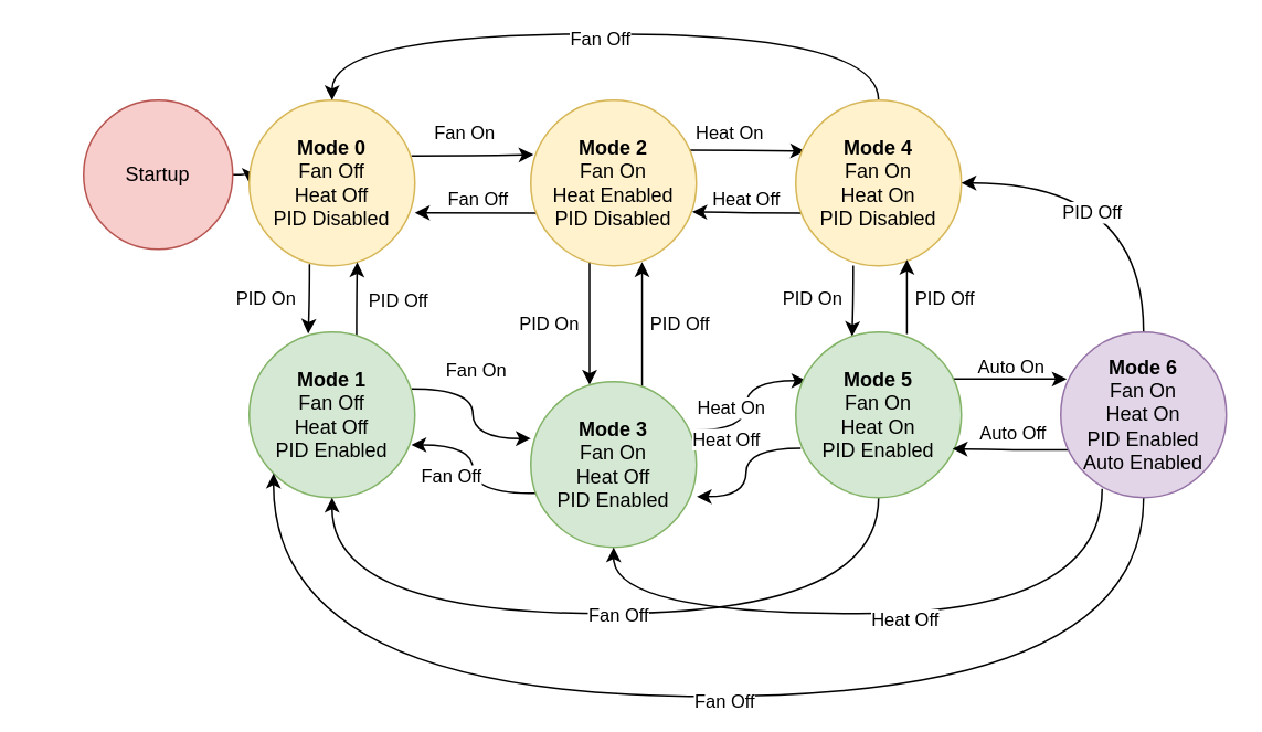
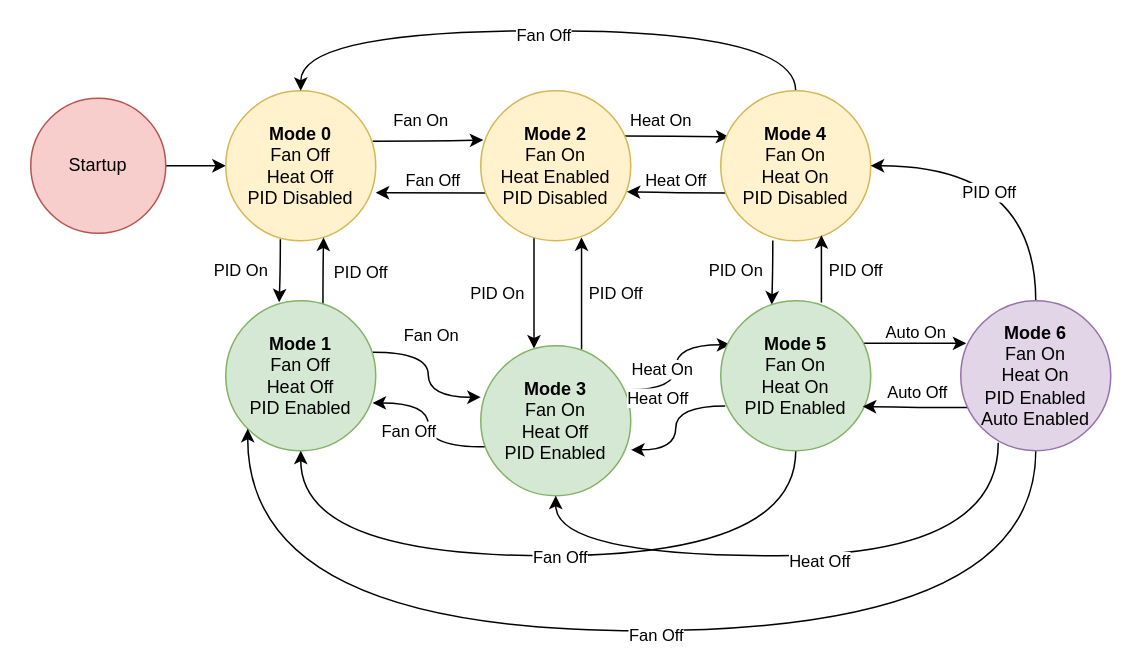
  <mxCell id="0" />
  <mxCell id="1" parent="0" />
  <mxCell id="2" style="edgeStyle=orthogonalEdgeStyle;curved=1;rounded=0;orthogonalLoop=1;jettySize=auto;html=1;exitX=1;exitY=0.5;exitDx=0;exitDy=0;entryX=0;entryY=0.5;entryDx=0;entryDy=0;startArrow=none;startFill=0;endArrow=classic;endFill=1;" edge="1" parent="1" source="3" target="7"><mxGeometry relative="1" as="geometry" /></mxCell>
- <mxCell id="3" value="Startup" style="ellipse;whiteSpace=wrap;html=1;aspect=fixed;fillColor=#f8cecc;strokeColor=#b85450;" parent="1" vertex="1"><mxGeometry x="50" y="60" width="90" height="90" as="geometry" /></mxCell>
+ <mxCell id="3" value="Startup" style="ellipse;whiteSpace=wrap;html=1;aspect=fixed;fillColor=#f8cecc;strokeColor=#b85450;" parent="1" vertex="1"><mxGeometry x="20" y="65" width="90" height="90" as="geometry" /></mxCell>
  <mxCell id="4" value="PID On" style="edgeStyle=orthogonalEdgeStyle;curved=1;rounded=0;orthogonalLoop=1;jettySize=auto;html=1;exitX=0.364;exitY=0.99;exitDx=0;exitDy=0;entryX=0.356;entryY=0.01;entryDx=0;entryDy=0;entryPerimeter=0;startArrow=none;startFill=0;endArrow=classic;endFill=1;exitPerimeter=0;" edge="1" parent="1" source="7" target="16"><mxGeometry x="0.019" y="-26" relative="1" as="geometry"><mxPoint as="offset" /></mxGeometry></mxCell>
  <mxCell id="5" style="edgeStyle=orthogonalEdgeStyle;curved=1;rounded=0;orthogonalLoop=1;jettySize=auto;html=1;exitX=0.979;exitY=0.336;exitDx=0;exitDy=0;entryX=0.017;entryY=0.329;entryDx=0;entryDy=0;startArrow=none;startFill=0;endArrow=classic;endFill=1;exitPerimeter=0;entryPerimeter=0;" edge="1" parent="1" source="7" target="11"><mxGeometry relative="1" as="geometry" /></mxCell>
  <mxCell id="6" value="Fan On" style="edgeLabel;html=1;align=center;verticalAlign=middle;resizable=0;points=[];" vertex="1" connectable="0" parent="5"><mxGeometry x="-0.204" y="1" relative="1" as="geometry"><mxPoint x="2" y="-13" as="offset" /></mxGeometry></mxCell>
  <mxCell id="7" value="&lt;b&gt;Mode 0&lt;/b&gt;&lt;br&gt;Fan Off&lt;br&gt;Heat Off&lt;br&gt;PID Disabled" style="ellipse;whiteSpace=wrap;html=1;aspect=fixed;fillColor=#fff2cc;strokeColor=#d6b656;" vertex="1" parent="1"><mxGeometry x="150" y="60" width="100" height="100" as="geometry" /></mxCell>
  <mxCell id="8" value="Fan Off" style="edgeStyle=orthogonalEdgeStyle;curved=1;rounded=0;orthogonalLoop=1;jettySize=auto;html=1;exitX=0.038;exitY=0.681;exitDx=0;exitDy=0;startArrow=none;startFill=0;endArrow=classic;endFill=1;exitPerimeter=0;" edge="1" parent="1" source="11"><mxGeometry x="-0.085" y="-8" relative="1" as="geometry"><mxPoint x="250" y="128" as="targetPoint" /><mxPoint x="-2" as="offset" /></mxGeometry></mxCell>
  <mxCell id="9" value="PID On" style="edgeStyle=orthogonalEdgeStyle;curved=1;rounded=0;orthogonalLoop=1;jettySize=auto;html=1;exitX=0.355;exitY=0.97;exitDx=0;exitDy=0;entryX=0.355;entryY=0.019;entryDx=0;entryDy=0;startArrow=none;startFill=0;endArrow=classic;endFill=1;exitPerimeter=0;entryPerimeter=0;" edge="1" parent="1" source="11" target="21"><mxGeometry x="0.025" y="-25" relative="1" as="geometry"><mxPoint as="offset" /></mxGeometry></mxCell>
  <mxCell id="10" value="Heat On" style="edgeStyle=orthogonalEdgeStyle;curved=1;rounded=0;orthogonalLoop=1;jettySize=auto;html=1;exitX=0.947;exitY=0.301;exitDx=0;exitDy=0;startArrow=none;startFill=0;endArrow=classic;endFill=1;exitPerimeter=0;entryX=0.057;entryY=0.308;entryDx=0;entryDy=0;entryPerimeter=0;" edge="1" parent="1" source="11" target="26"><mxGeometry x="-0.295" y="10" relative="1" as="geometry"><mxPoint as="offset" /></mxGeometry></mxCell>
  <mxCell id="11" value="&lt;b&gt;Mode 2&lt;/b&gt;&lt;br&gt;Fan On&lt;br&gt;Heat Enabled&lt;br&gt;PID Disabled" style="ellipse;whiteSpace=wrap;html=1;aspect=fixed;fillColor=#fff2cc;strokeColor=#d6b656;" vertex="1" parent="1"><mxGeometry x="320" y="60" width="100" height="100" as="geometry" /></mxCell>
  <mxCell id="12" style="edgeStyle=orthogonalEdgeStyle;curved=1;rounded=0;orthogonalLoop=1;jettySize=auto;html=1;exitX=0.648;exitY=0.03;exitDx=0;exitDy=0;entryX=0.652;entryY=0.978;entryDx=0;entryDy=0;startArrow=none;startFill=0;endArrow=classic;endFill=1;exitPerimeter=0;entryPerimeter=0;" edge="1" parent="1" source="16" target="7"><mxGeometry relative="1" as="geometry" /></mxCell>
  <mxCell id="13" value="PID Off" style="edgeLabel;html=1;align=center;verticalAlign=middle;resizable=0;points=[];" vertex="1" connectable="0" parent="12"><mxGeometry x="-0.263" relative="1" as="geometry"><mxPoint x="25" y="-6" as="offset" /></mxGeometry></mxCell>
  <mxCell id="14" style="edgeStyle=orthogonalEdgeStyle;curved=1;rounded=0;orthogonalLoop=1;jettySize=auto;html=1;exitX=0.979;exitY=0.343;exitDx=0;exitDy=0;entryX=0;entryY=0.343;entryDx=0;entryDy=0;startArrow=none;startFill=0;endArrow=classic;endFill=1;exitPerimeter=0;entryPerimeter=0;" edge="1" parent="1" source="16" target="21"><mxGeometry relative="1" as="geometry" /></mxCell>
  <mxCell id="15" value="Fan On" style="edgeLabel;html=1;align=center;verticalAlign=middle;resizable=0;points=[];" vertex="1" connectable="0" parent="14"><mxGeometry x="-0.197" y="-2" relative="1" as="geometry"><mxPoint x="3" y="-16" as="offset" /></mxGeometry></mxCell>
  <mxCell id="16" value="&lt;b&gt;Mode 1&lt;/b&gt;&lt;br&gt;Fan Off&lt;br&gt;Heat Off&lt;br&gt;PID Enabled" style="ellipse;whiteSpace=wrap;html=1;aspect=fixed;fillColor=#d5e8d4;strokeColor=#82b366;" vertex="1" parent="1"><mxGeometry x="150" y="200" width="100" height="100" as="geometry" /></mxCell>
  <mxCell id="17" value="PID Off" style="edgeStyle=orthogonalEdgeStyle;curved=1;rounded=0;orthogonalLoop=1;jettySize=auto;html=1;exitX=0.672;exitY=0.026;exitDx=0;exitDy=0;entryX=0.672;entryY=0.977;entryDx=0;entryDy=0;startArrow=none;startFill=0;endArrow=classic;endFill=1;entryPerimeter=0;exitPerimeter=0;" edge="1" parent="1" source="21" target="11"><mxGeometry x="0.007" y="-23" relative="1" as="geometry"><mxPoint as="offset" /></mxGeometry></mxCell>
  <mxCell id="18" style="edgeStyle=orthogonalEdgeStyle;curved=1;rounded=0;orthogonalLoop=1;jettySize=auto;html=1;exitX=0.031;exitY=0.674;exitDx=0;exitDy=0;entryX=0.979;entryY=0.681;entryDx=0;entryDy=0;startArrow=none;startFill=0;endArrow=classic;endFill=1;exitPerimeter=0;entryPerimeter=0;" edge="1" parent="1" source="21" target="16"><mxGeometry relative="1" as="geometry" /></mxCell>
  <mxCell id="19" value="Fan Off" style="edgeLabel;html=1;align=center;verticalAlign=middle;resizable=0;points=[];" vertex="1" connectable="0" parent="18"><mxGeometry x="-0.218" y="1" relative="1" as="geometry"><mxPoint x="-13" y="-8" as="offset" /></mxGeometry></mxCell>
  <mxCell id="20" value="Heat On" style="edgeStyle=orthogonalEdgeStyle;curved=1;rounded=0;orthogonalLoop=1;jettySize=auto;html=1;exitX=0.988;exitY=0.294;exitDx=0;exitDy=0;entryX=0.064;entryY=0.294;entryDx=0;entryDy=0;startArrow=none;startFill=0;endArrow=classic;endFill=1;exitPerimeter=0;entryPerimeter=0;" edge="1" parent="1" source="21" target="34"><mxGeometry x="-0.077" y="9" relative="1" as="geometry"><mxPoint as="offset" /></mxGeometry></mxCell>
  <mxCell id="21" value="&lt;b&gt;Mode 3&lt;/b&gt;&lt;br&gt;Fan On&lt;br&gt;Heat Off&lt;br&gt;PID Enabled" style="ellipse;whiteSpace=wrap;html=1;aspect=fixed;fillColor=#d5e8d4;strokeColor=#82b366;" vertex="1" parent="1"><mxGeometry x="320" y="230" width="100" height="100" as="geometry" /></mxCell>
  <mxCell id="22" style="edgeStyle=orthogonalEdgeStyle;curved=1;rounded=0;orthogonalLoop=1;jettySize=auto;html=1;exitX=0.5;exitY=0;exitDx=0;exitDy=0;entryX=0.5;entryY=0;entryDx=0;entryDy=0;startArrow=none;startFill=0;endArrow=classic;endFill=1;" edge="1" parent="1" source="26" target="7"><mxGeometry relative="1" as="geometry"><Array as="points"><mxPoint x="530" y="20" /><mxPoint x="200" y="20" /></Array></mxGeometry></mxCell>
  <mxCell id="23" value="Fan Off" style="edgeLabel;html=1;align=center;verticalAlign=middle;resizable=0;points=[];" vertex="1" connectable="0" parent="22"><mxGeometry x="0.12" y="2" relative="1" as="geometry"><mxPoint x="21" as="offset" /></mxGeometry></mxCell>
  <mxCell id="24" value="Heat Off" style="edgeStyle=orthogonalEdgeStyle;curved=1;rounded=0;orthogonalLoop=1;jettySize=auto;html=1;exitX=0.037;exitY=0.681;exitDx=0;exitDy=0;entryX=0.974;entryY=0.674;entryDx=0;entryDy=0;startArrow=none;startFill=0;endArrow=classic;endFill=1;exitPerimeter=0;entryPerimeter=0;" edge="1" parent="1" source="26" target="11"><mxGeometry x="0.027" y="-7" relative="1" as="geometry"><mxPoint as="offset" /></mxGeometry></mxCell>
  <mxCell id="25" value="PID On" style="edgeStyle=orthogonalEdgeStyle;curved=1;rounded=0;orthogonalLoop=1;jettySize=auto;html=1;exitX=0.347;exitY=0.998;exitDx=0;exitDy=0;entryX=0.34;entryY=0.026;entryDx=0;entryDy=0;startArrow=none;startFill=0;endArrow=classic;endFill=1;exitPerimeter=0;entryPerimeter=0;" edge="1" parent="1" source="26" target="34"><mxGeometry x="-0.039" y="-24" relative="1" as="geometry"><mxPoint as="offset" /></mxGeometry></mxCell>
  <mxCell id="26" value="&lt;b&gt;Mode 4&lt;/b&gt;&lt;br&gt;Fan On&lt;br&gt;Heat On&lt;br&gt;PID Disabled" style="ellipse;whiteSpace=wrap;html=1;aspect=fixed;fillColor=#fff2cc;strokeColor=#d6b656;" vertex="1" parent="1"><mxGeometry x="480" y="60" width="100" height="100" as="geometry" /></mxCell>
  <mxCell id="27" value="PID Off" style="edgeStyle=orthogonalEdgeStyle;curved=1;rounded=0;orthogonalLoop=1;jettySize=auto;html=1;exitX=0.671;exitY=0.012;exitDx=0;exitDy=0;entryX=0.671;entryY=0.963;entryDx=0;entryDy=0;startArrow=none;startFill=0;endArrow=classic;endFill=1;entryPerimeter=0;exitPerimeter=0;" edge="1" parent="1" source="34" target="26"><mxGeometry x="-0.056" y="-23" relative="1" as="geometry"><Array as="points"><mxPoint x="547" y="180" /><mxPoint x="547" y="180" /></Array><mxPoint as="offset" /></mxGeometry></mxCell>
  <mxCell id="28" style="edgeStyle=orthogonalEdgeStyle;curved=1;rounded=0;orthogonalLoop=1;jettySize=auto;html=1;exitX=0.03;exitY=0.701;exitDx=0;exitDy=0;entryX=1.002;entryY=0.694;entryDx=0;entryDy=0;startArrow=none;startFill=0;endArrow=classic;endFill=1;exitPerimeter=0;entryPerimeter=0;" edge="1" parent="1" source="34" target="21"><mxGeometry relative="1" as="geometry" /></mxCell>
  <mxCell id="29" value="Heat Off" style="edgeLabel;html=1;align=center;verticalAlign=middle;resizable=0;points=[];" vertex="1" connectable="0" parent="28"><mxGeometry x="-0.26" y="-3" relative="1" as="geometry"><mxPoint x="-10" y="-7" as="offset" /></mxGeometry></mxCell>
  <mxCell id="30" style="edgeStyle=orthogonalEdgeStyle;curved=1;rounded=0;orthogonalLoop=1;jettySize=auto;html=1;exitX=0.5;exitY=1;exitDx=0;exitDy=0;entryX=0.5;entryY=1;entryDx=0;entryDy=0;startArrow=none;startFill=0;endArrow=classic;endFill=1;" edge="1" parent="1" source="34" target="16"><mxGeometry relative="1" as="geometry"><Array as="points"><mxPoint x="530" y="370" /><mxPoint x="200" y="370" /></Array></mxGeometry></mxCell>
  <mxCell id="31" value="Fan Off" style="edgeLabel;html=1;align=center;verticalAlign=middle;resizable=0;points=[];" vertex="1" connectable="0" parent="30"><mxGeometry x="-0.104" y="3" relative="1" as="geometry"><mxPoint x="-17" y="-3" as="offset" /></mxGeometry></mxCell>
  <mxCell id="32" style="edgeStyle=orthogonalEdgeStyle;curved=1;rounded=0;orthogonalLoop=1;jettySize=auto;html=1;exitX=0.947;exitY=0.284;exitDx=0;exitDy=0;entryX=0.037;entryY=0.284;entryDx=0;entryDy=0;startArrow=none;startFill=0;endArrow=classic;endFill=1;exitPerimeter=0;entryPerimeter=0;" edge="1" parent="1" source="34" target="43"><mxGeometry relative="1" as="geometry" /></mxCell>
  <mxCell id="33" value="Auto On" style="edgeLabel;html=1;align=center;verticalAlign=middle;resizable=0;points=[];" vertex="1" connectable="0" parent="32"><mxGeometry x="0.199" y="-2" relative="1" as="geometry"><mxPoint x="-6" y="-10" as="offset" /></mxGeometry></mxCell>
  <mxCell id="34" value="&lt;b&gt;Mode 5&lt;/b&gt;&lt;br&gt;Fan On&lt;br&gt;Heat On&lt;br&gt;PID Enabled" style="ellipse;whiteSpace=wrap;html=1;aspect=fixed;fillColor=#d5e8d4;strokeColor=#82b366;" vertex="1" parent="1"><mxGeometry x="480" y="200" width="100" height="100" as="geometry" /></mxCell>
  <mxCell id="35" style="edgeStyle=orthogonalEdgeStyle;curved=1;rounded=0;orthogonalLoop=1;jettySize=auto;html=1;entryX=0.947;entryY=0.705;entryDx=0;entryDy=0;startArrow=none;startFill=0;endArrow=classic;endFill=1;entryPerimeter=0;exitX=0.05;exitY=0.712;exitDx=0;exitDy=0;exitPerimeter=0;" edge="1" parent="1" source="43" target="34"><mxGeometry relative="1" as="geometry"><mxPoint x="640" y="271" as="sourcePoint" /></mxGeometry></mxCell>
  <mxCell id="36" value="Auto Off" style="edgeLabel;html=1;align=center;verticalAlign=middle;resizable=0;points=[];" vertex="1" connectable="0" parent="35"><mxGeometry x="-0.224" y="-1" relative="1" as="geometry"><mxPoint x="-7" y="-10" as="offset" /></mxGeometry></mxCell>
  <mxCell id="37" style="edgeStyle=orthogonalEdgeStyle;curved=1;rounded=0;orthogonalLoop=1;jettySize=auto;html=1;exitX=0.5;exitY=0;exitDx=0;exitDy=0;entryX=1;entryY=0.5;entryDx=0;entryDy=0;startArrow=none;startFill=0;endArrow=classic;endFill=1;" edge="1" parent="1" source="43" target="26"><mxGeometry relative="1" as="geometry" /></mxCell>
  <mxCell id="38" value="PID Off" style="edgeLabel;html=1;align=center;verticalAlign=middle;resizable=0;points=[];" vertex="1" connectable="0" parent="37"><mxGeometry x="0.219" y="17" relative="1" as="geometry"><mxPoint as="offset" /></mxGeometry></mxCell>
  <mxCell id="39" style="edgeStyle=orthogonalEdgeStyle;curved=1;rounded=0;orthogonalLoop=1;jettySize=auto;html=1;exitX=0.25;exitY=0.946;exitDx=0;exitDy=0;entryX=0.5;entryY=1;entryDx=0;entryDy=0;startArrow=none;startFill=0;endArrow=classic;endFill=1;exitPerimeter=0;" edge="1" parent="1" source="43" target="21"><mxGeometry relative="1" as="geometry"><Array as="points"><mxPoint x="665" y="370" /><mxPoint x="370" y="370" /></Array></mxGeometry></mxCell>
  <mxCell id="40" value="Heat Off" style="edgeLabel;html=1;align=center;verticalAlign=middle;resizable=0;points=[];" vertex="1" connectable="0" parent="39"><mxGeometry x="-0.05" y="3" relative="1" as="geometry"><mxPoint as="offset" /></mxGeometry></mxCell>
  <mxCell id="41" style="edgeStyle=orthogonalEdgeStyle;curved=1;rounded=0;orthogonalLoop=1;jettySize=auto;html=1;exitX=0.5;exitY=1;exitDx=0;exitDy=0;entryX=0;entryY=1;entryDx=0;entryDy=0;startArrow=none;startFill=0;endArrow=classic;endFill=1;" edge="1" parent="1" source="43" target="16"><mxGeometry relative="1" as="geometry"><Array as="points"><mxPoint x="690" y="420" /><mxPoint x="165" y="420" /></Array></mxGeometry></mxCell>
  <mxCell id="42" value="Fan Off" style="edgeLabel;html=1;align=center;verticalAlign=middle;resizable=0;points=[];" vertex="1" connectable="0" parent="41"><mxGeometry x="-0.042" y="2" relative="1" as="geometry"><mxPoint as="offset" /></mxGeometry></mxCell>
  <mxCell id="43" value="&lt;b&gt;Mode 6&lt;/b&gt;&lt;br&gt;Fan On&lt;br&gt;Heat On&lt;br&gt;PID Enabled&lt;br&gt;Auto Enabled" style="ellipse;whiteSpace=wrap;html=1;aspect=fixed;fillColor=#e1d5e7;strokeColor=#9673a6;" vertex="1" parent="1"><mxGeometry x="640" y="200" width="100" height="100" as="geometry" /></mxCell>
